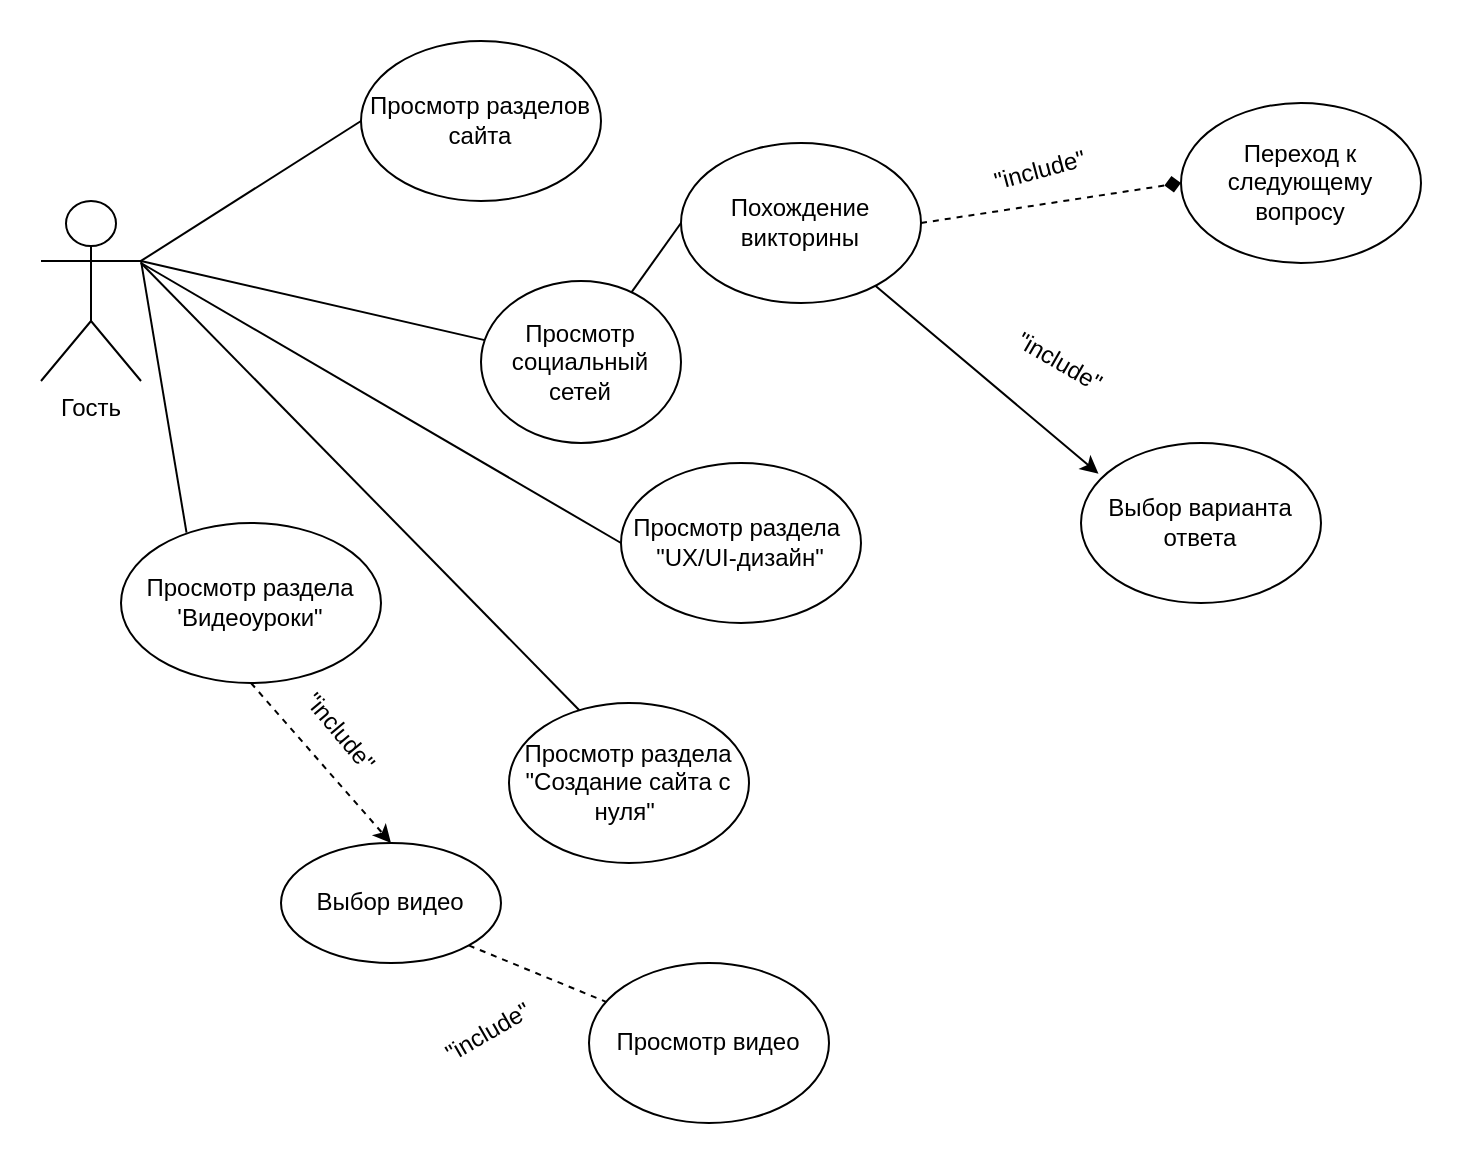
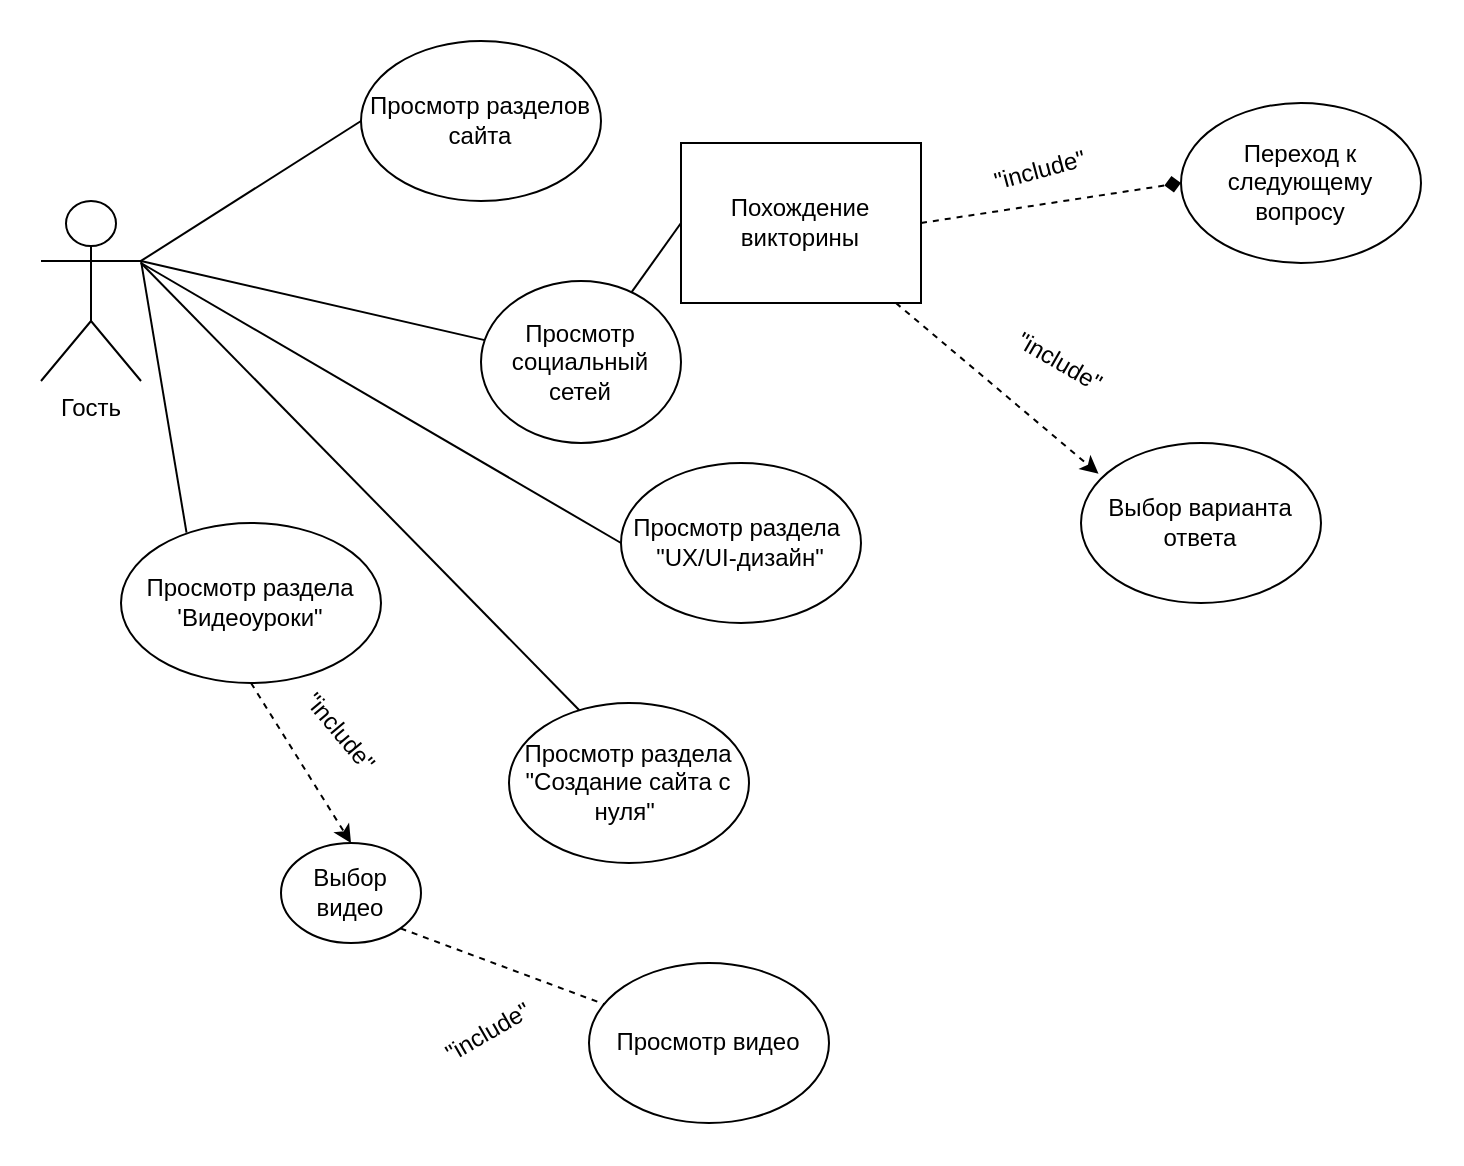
  <mxCell id="0" />
  <mxCell id="1" parent="0" />
  <mxCell id="2" style="edgeStyle=none;rounded=0;orthogonalLoop=1;jettySize=auto;html=1;exitX=1;exitY=0.333;exitDx=0;exitDy=0;exitPerimeter=0;endArrow=none;endFill=0;" parent="1" source="3" target="22" edge="1"><mxGeometry relative="1" as="geometry"><mxPoint x="300" y="191" as="targetPoint" /></mxGeometry></mxCell>
  <mxCell id="3" value="&lt;font style=&quot;vertical-align: inherit&quot;&gt;&lt;font style=&quot;vertical-align: inherit&quot;&gt;Гость&lt;/font&gt;&lt;/font&gt;" style="shape=umlActor;verticalLabelPosition=bottom;verticalAlign=top;html=1;outlineConnect=0;" parent="1" vertex="1"><mxGeometry x="20" y="100" width="50" height="90" as="geometry" /></mxCell>
  <mxCell id="4" value="" style="endArrow=none;html=1;rounded=0;exitX=1;exitY=0.333;exitDx=0;exitDy=0;exitPerimeter=0;entryX=0;entryY=0.5;entryDx=0;entryDy=0;" parent="1" source="3" target="5" edge="1"><mxGeometry width="50" height="50" relative="1" as="geometry"><mxPoint x="220" y="230" as="sourcePoint" /><mxPoint x="170" y="130" as="targetPoint" /></mxGeometry></mxCell>
  <mxCell id="5" value="&lt;font style=&quot;vertical-align: inherit&quot;&gt;&lt;font style=&quot;vertical-align: inherit&quot;&gt;Просмотр разделов сайта&lt;/font&gt;&lt;/font&gt;" style="ellipse;whiteSpace=wrap;html=1;" parent="1" vertex="1"><mxGeometry x="180" y="20" width="120" height="80" as="geometry" /></mxCell>
  <mxCell id="6" value="" style="endArrow=none;html=1;rounded=0;exitX=0;exitY=0.5;exitDx=0;exitDy=0;" parent="1" source="7" target="22" edge="1"><mxGeometry width="50" height="50" relative="1" as="geometry"><mxPoint x="190" y="200" as="sourcePoint" /><mxPoint x="370" y="240" as="targetPoint" /></mxGeometry></mxCell>
- <mxCell id="7" value="&lt;font style=&quot;vertical-align: inherit&quot;&gt;&lt;font style=&quot;vertical-align: inherit&quot;&gt;Похождение викторины&lt;/font&gt;&lt;/font&gt;" style="ellipse;whiteSpace=wrap;html=1;" parent="1" vertex="1"><mxGeometry x="340" y="71" width="120" height="80" as="geometry" /></mxCell>
+ <mxCell id="7" value="&lt;font style=&quot;vertical-align: inherit&quot;&gt;&lt;font style=&quot;vertical-align: inherit&quot;&gt;Похождение викторины&lt;/font&gt;&lt;/font&gt;" style="whiteSpace=wrap;html=1;rounded=0;" parent="1" vertex="1"><mxGeometry x="340" y="71" width="120" height="80" as="geometry" /></mxCell>
  <mxCell id="8" style="rounded=0;orthogonalLoop=1;jettySize=auto;html=1;exitX=0.5;exitY=1;exitDx=0;exitDy=0;entryX=0.5;entryY=0;entryDx=0;entryDy=0;dashed=1;" parent="1" source="9" target="18" edge="1"><mxGeometry relative="1" as="geometry" /></mxCell>
  <mxCell id="9" value="&lt;font style=&quot;vertical-align: inherit&quot;&gt;&lt;font style=&quot;vertical-align: inherit&quot;&gt;Просмотр раздела 'Видеоуроки&quot;&lt;/font&gt;&lt;/font&gt;" style="ellipse;whiteSpace=wrap;html=1;" parent="1" vertex="1"><mxGeometry x="60" y="261" width="130" height="80" as="geometry" /></mxCell>
  <mxCell id="10" value="" style="endArrow=none;html=1;rounded=0;entryX=1;entryY=0.333;entryDx=0;entryDy=0;entryPerimeter=0;exitX=0.252;exitY=0.06;exitDx=0;exitDy=0;exitPerimeter=0;" parent="1" source="9" target="3" edge="1"><mxGeometry width="50" height="50" relative="1" as="geometry"><mxPoint x="120" y="290" as="sourcePoint" /><mxPoint x="170" y="240" as="targetPoint" /></mxGeometry></mxCell>
  <mxCell id="11" style="edgeStyle=none;rounded=0;orthogonalLoop=1;jettySize=auto;html=1;exitX=1;exitY=0.5;exitDx=0;exitDy=0;entryX=0;entryY=0.5;entryDx=0;entryDy=0;dashed=1;endArrow=diamond;" parent="1" source="7" target="12" edge="1"><mxGeometry relative="1" as="geometry"><Array as="points" /></mxGeometry></mxCell>
  <mxCell id="12" value="Переход к следующему вопросу" style="ellipse;whiteSpace=wrap;html=1;" parent="1" vertex="1"><mxGeometry x="590" y="51" width="120" height="80" as="geometry" /></mxCell>
  <mxCell id="13" value="Просмотр раздела &quot;Создание сайта с нуля&quot;&amp;nbsp;" style="ellipse;whiteSpace=wrap;html=1;" parent="1" vertex="1"><mxGeometry x="254" y="351" width="120" height="80" as="geometry" /></mxCell>
  <mxCell id="14" value="Просмотр раздела&amp;nbsp;&lt;br&gt;&quot;UX/UI-дизайн&quot;" style="ellipse;whiteSpace=wrap;html=1;" parent="1" vertex="1"><mxGeometry x="310" y="231" width="120" height="80" as="geometry" /></mxCell>
  <mxCell id="15" value="" style="endArrow=none;html=1;rounded=0;exitX=0;exitY=0.5;exitDx=0;exitDy=0;" parent="1" source="14" edge="1"><mxGeometry width="50" height="50" relative="1" as="geometry"><mxPoint x="380" y="281" as="sourcePoint" /><mxPoint x="70" y="131" as="targetPoint" /></mxGeometry></mxCell>
  <mxCell id="16" value="" style="endArrow=none;html=1;rounded=0;exitX=0.293;exitY=0.045;exitDx=0;exitDy=0;exitPerimeter=0;" parent="1" source="13" edge="1"><mxGeometry width="50" height="50" relative="1" as="geometry"><mxPoint x="180" y="321" as="sourcePoint" /><mxPoint x="70" y="131" as="targetPoint" /></mxGeometry></mxCell>
  <mxCell id="17" style="edgeStyle=none;rounded=0;orthogonalLoop=1;jettySize=auto;html=1;exitX=1;exitY=1;exitDx=0;exitDy=0;dashed=1;endArrow=none;" parent="1" source="18" target="19" edge="1"><mxGeometry relative="1" as="geometry"><mxPoint x="244" y="471" as="sourcePoint" /></mxGeometry></mxCell>
- <mxCell id="18" value="Выбор видео" style="ellipse;whiteSpace=wrap;html=1;" parent="1" vertex="1"><mxGeometry x="140" y="421" width="110" height="60" as="geometry" /></mxCell>
+ <mxCell id="18" value="Выбор видео" style="ellipse;whiteSpace=wrap;html=1;" parent="1" vertex="1"><mxGeometry x="140" y="421" width="70" height="50" as="geometry" /></mxCell>
  <mxCell id="19" value="Просмотр видео" style="ellipse;whiteSpace=wrap;html=1;" parent="1" vertex="1"><mxGeometry x="294" y="481" width="120" height="80" as="geometry" /></mxCell>
- <mxCell id="20" style="rounded=0;orthogonalLoop=1;jettySize=auto;html=1;dashed=0;entryX=0.073;entryY=0.192;entryDx=0;entryDy=0;entryPerimeter=0;" parent="1" source="7" target="21" edge="1"><mxGeometry relative="1" as="geometry"><mxPoint x="450" y="141" as="targetPoint" /><Array as="points" /></mxGeometry></mxCell>
+ <mxCell id="20" style="rounded=0;orthogonalLoop=1;jettySize=auto;html=1;dashed=1;entryX=0.073;entryY=0.192;entryDx=0;entryDy=0;entryPerimeter=0;" parent="1" source="7" target="21" edge="1"><mxGeometry relative="1" as="geometry"><mxPoint x="450" y="141" as="targetPoint" /><Array as="points" /></mxGeometry></mxCell>
  <mxCell id="21" value="Выбор варианта ответа" style="ellipse;whiteSpace=wrap;html=1;" parent="1" vertex="1"><mxGeometry x="540" y="221" width="120" height="80" as="geometry" /></mxCell>
  <mxCell id="22" value="Просмотр социальный сетей" style="ellipse;whiteSpace=wrap;html=1;" parent="1" vertex="1"><mxGeometry x="240" y="140" width="100" height="81" as="geometry" /></mxCell>
  <mxCell id="23" value="&quot;include&quot;" style="text;html=1;strokeColor=none;fillColor=none;align=center;verticalAlign=middle;whiteSpace=wrap;rounded=0;rotation=50;" parent="1" vertex="1"><mxGeometry x="140" y="351" width="60" height="30" as="geometry" /></mxCell>
  <mxCell id="24" value="&quot;include&quot;" style="text;html=1;strokeColor=none;fillColor=none;align=center;verticalAlign=middle;whiteSpace=wrap;rounded=0;rotation=-30;" parent="1" vertex="1"><mxGeometry x="214" y="501" width="60" height="30" as="geometry" /></mxCell>
  <mxCell id="25" value="&quot;include&quot;" style="text;html=1;strokeColor=none;fillColor=none;align=center;verticalAlign=middle;whiteSpace=wrap;rounded=0;rotation=30;" parent="1" vertex="1"><mxGeometry x="500" y="165.5" width="60" height="30" as="geometry" /></mxCell>
  <mxCell id="26" value="&quot;include&quot;" style="text;html=1;strokeColor=none;fillColor=none;align=center;verticalAlign=middle;whiteSpace=wrap;rounded=0;rotation=-15;" parent="1" vertex="1"><mxGeometry x="490" y="70" width="60" height="30" as="geometry" /></mxCell>
